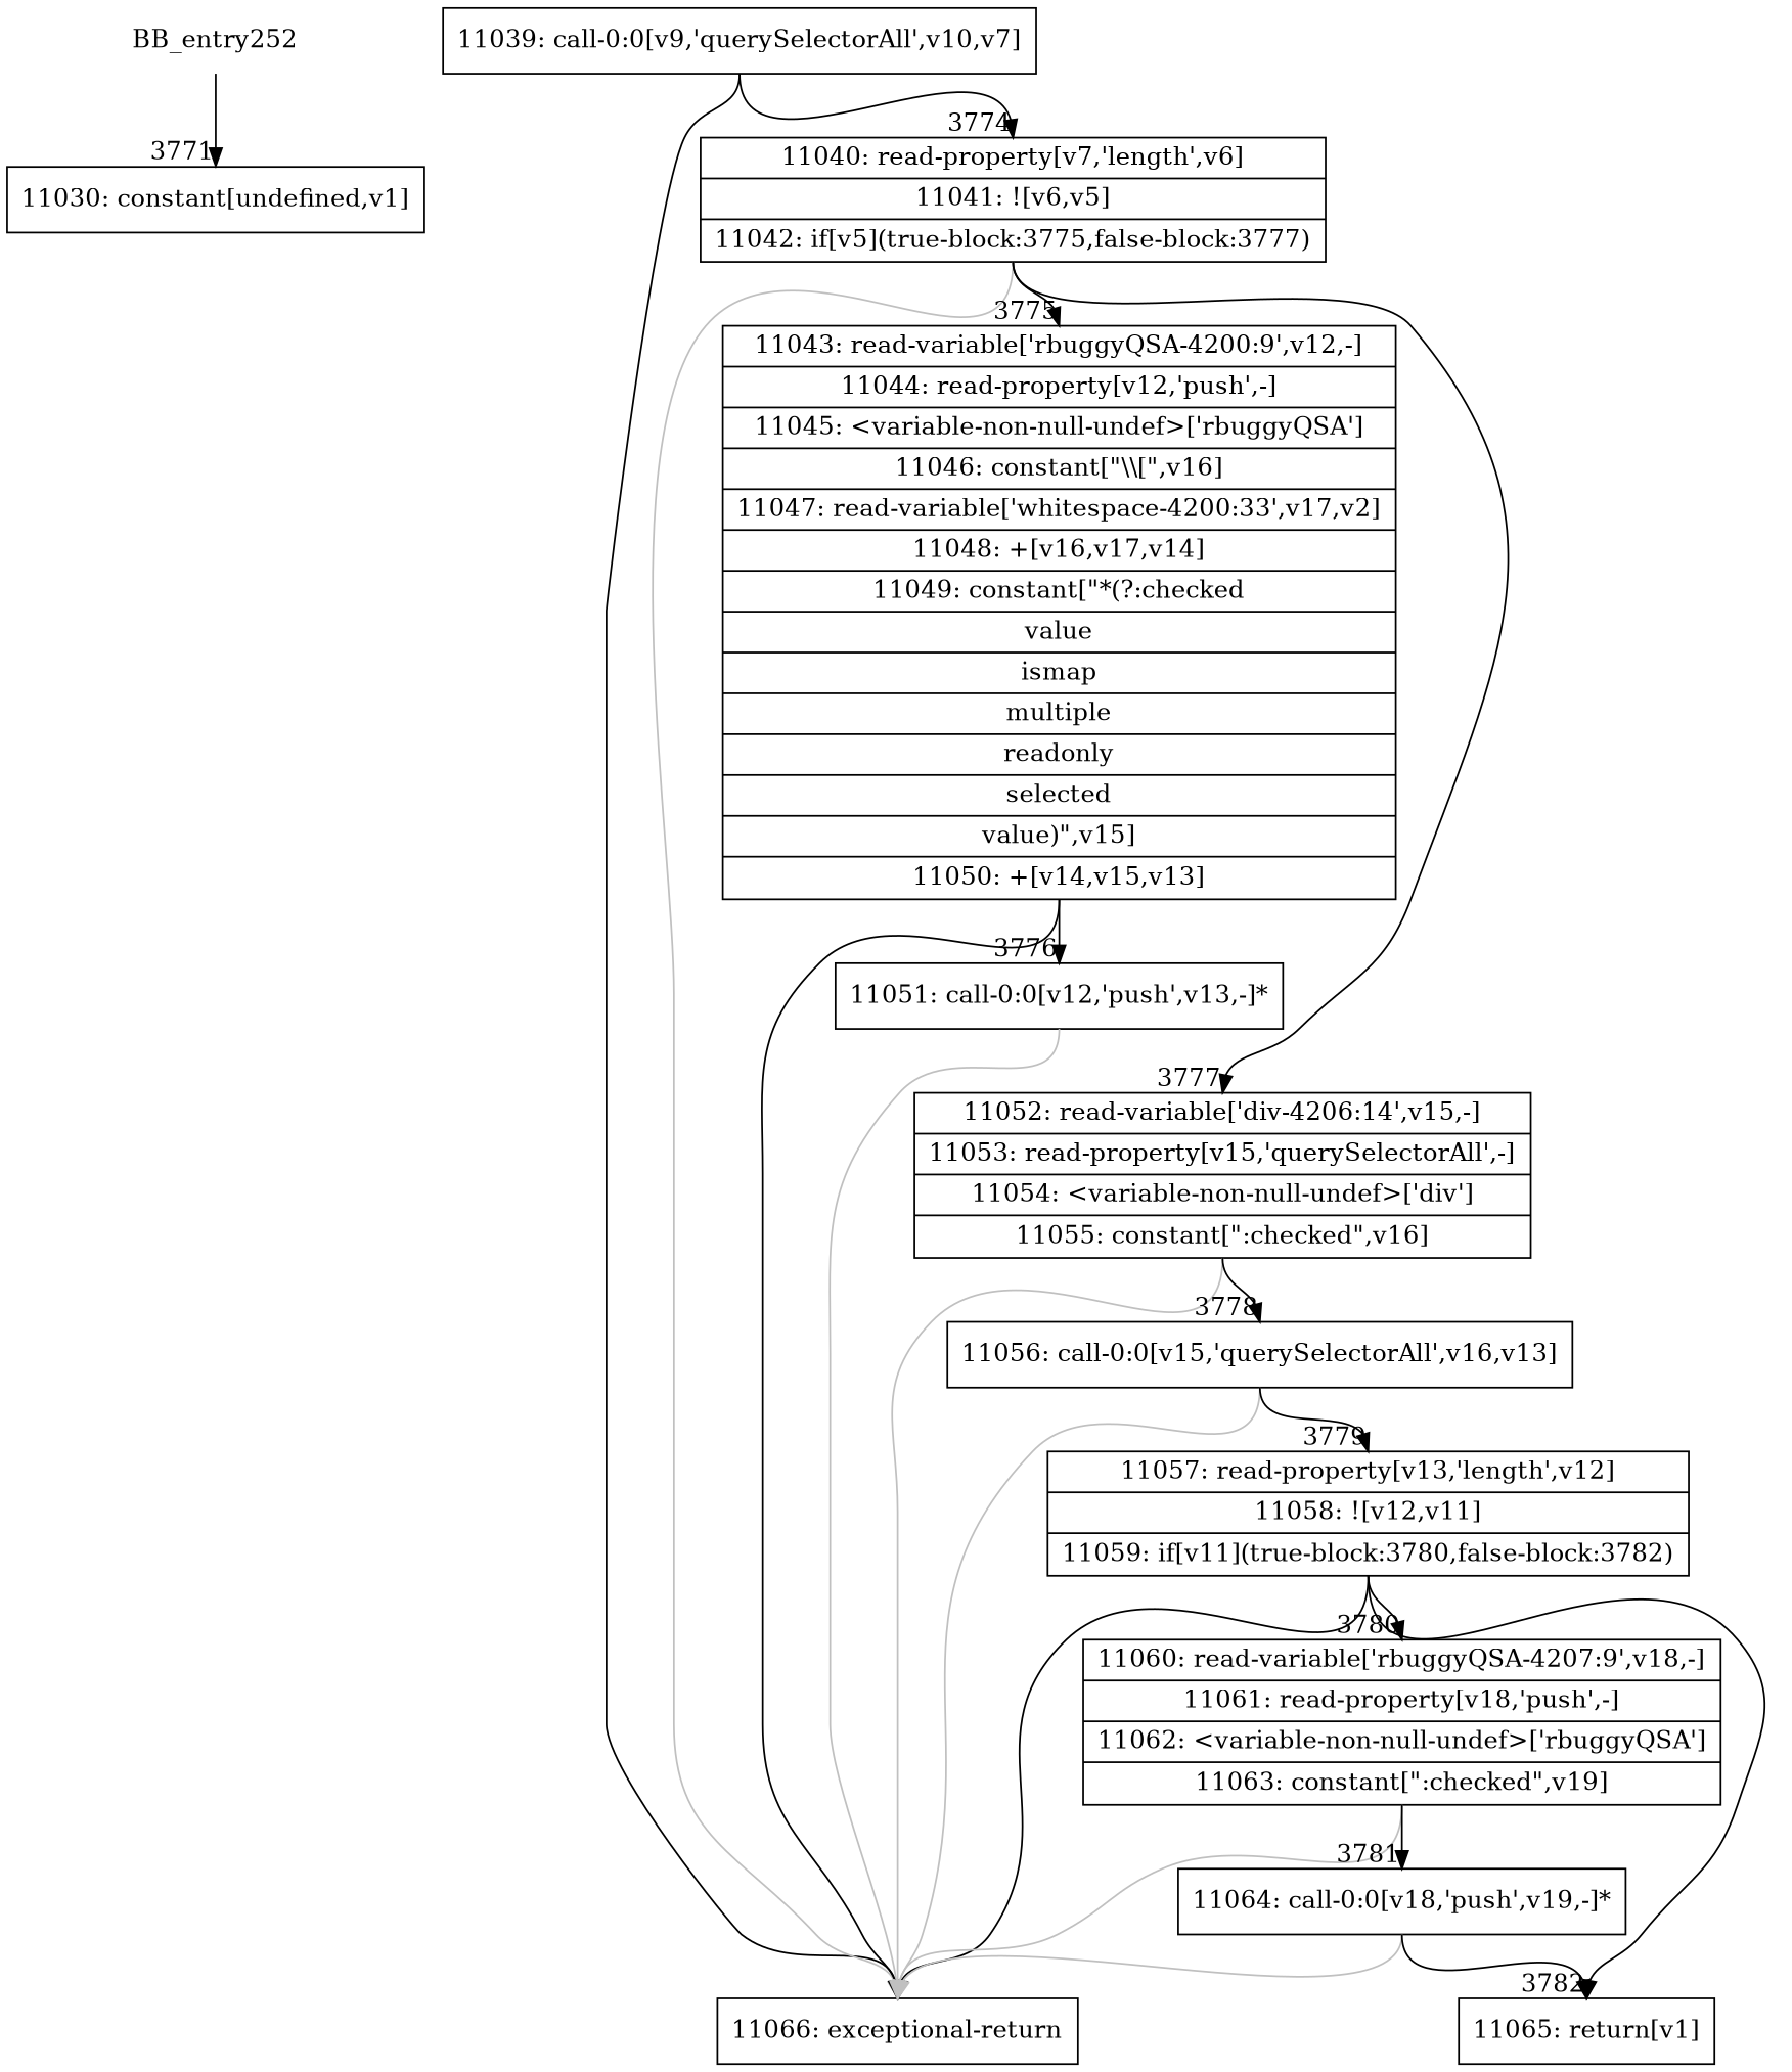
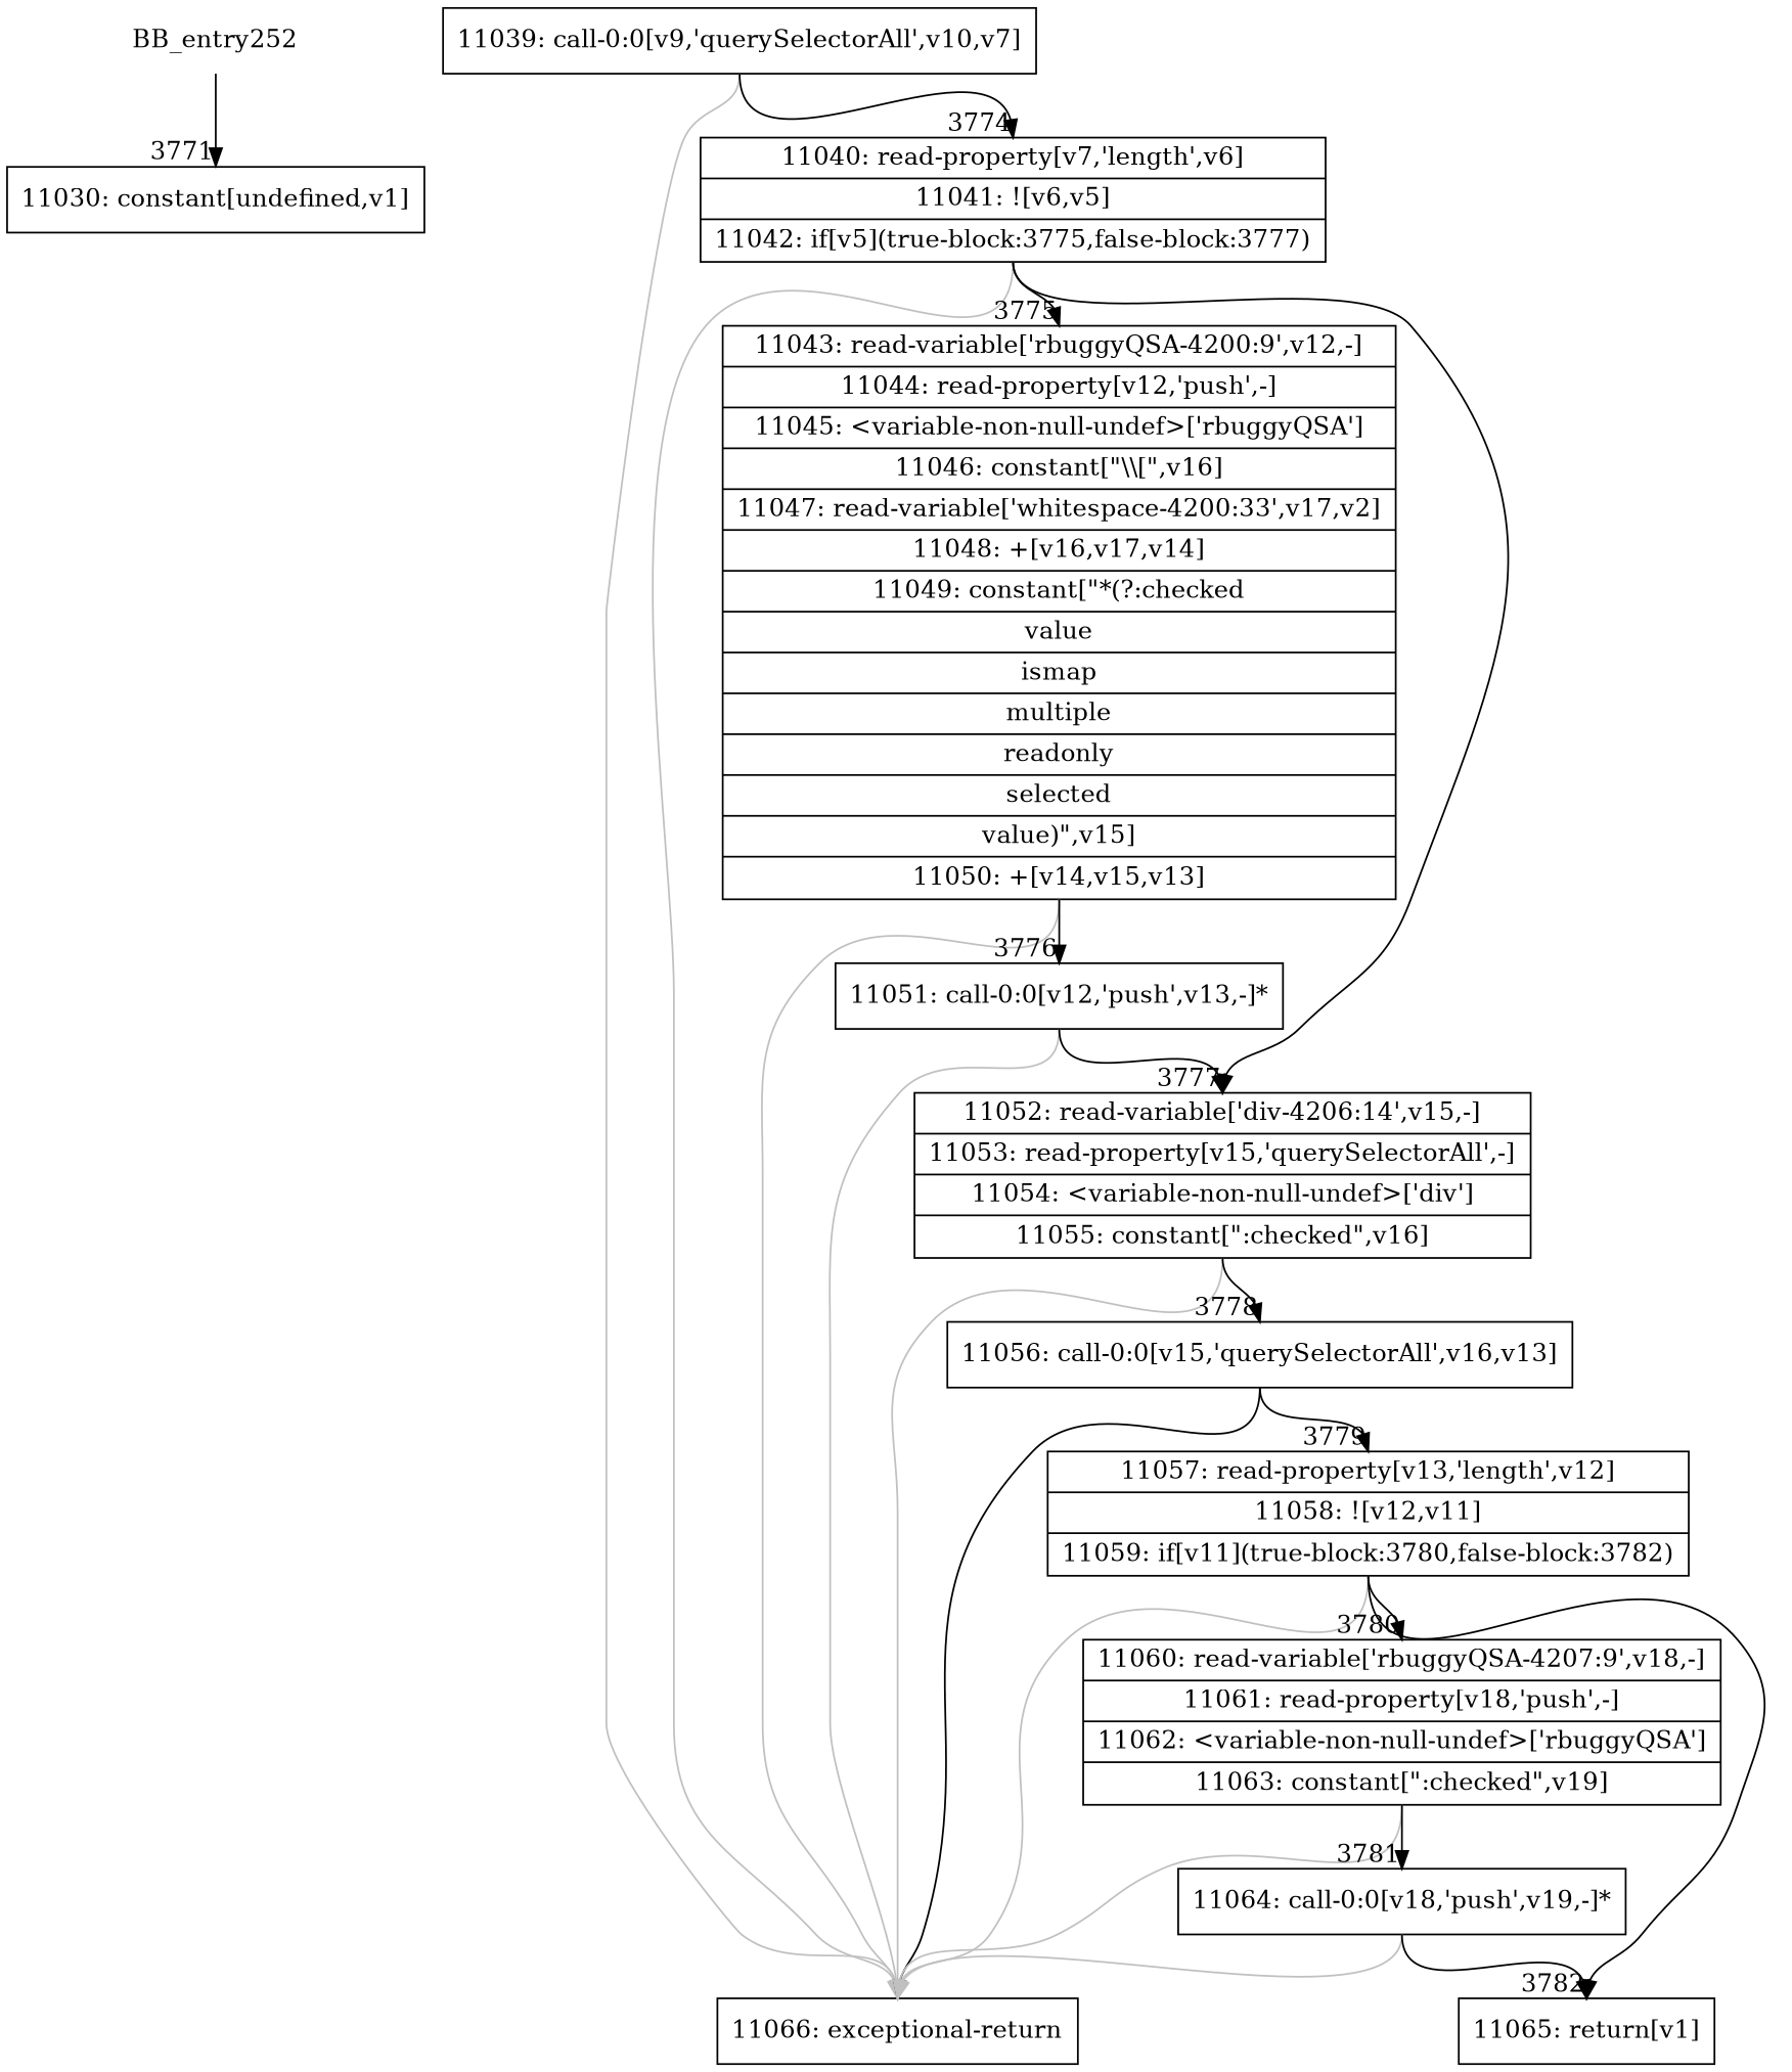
  digraph {
    rankdir=TD
    node [shape=record]
    edge [headport=n tailport=s]
    n1 [label=BB_entry252 shape=none]
    n2 [label="{11030: constant[undefined,v1]}"]
    n3 [label="{11039: call-0:0[v9,'querySelectorAll',v10,v7]}"]
    n4 [label="{11066: exceptional-return}"]
    n5 [label="{11040: read-property[v7,'length',v6]|11041: ![v6,v5]|11042: if[v5](true-block:3775,false-block:3777)}"]
    n6 [label="{11043: read-variable['rbuggyQSA-4200:9',v12,-]|11044: read-property[v12,'push',-]|11045: \<variable-non-null-undef\>['rbuggyQSA']|11046: constant[\"\\\\[\",v16]|11047: read-variable['whitespace-4200:33',v17,v2]|11048: +[v16,v17,v14]|11049: constant[\"*(?:checked|value|ismap|multiple|readonly|selected|value)\",v15]|11050: +[v14,v15,v13]}"]
    n7 [label="{11052: read-variable['div-4206:14',v15,-]|11053: read-property[v15,'querySelectorAll',-]|11054: \<variable-non-null-undef\>['div']|11055: constant[\":checked\",v16]}"]
    n8 [label="{11051: call-0:0[v12,'push',v13,-]*}"]
    n9 [label="{11056: call-0:0[v15,'querySelectorAll',v16,v13]}"]
    n10 [label="{11057: read-property[v13,'length',v12]|11058: ![v12,v11]|11059: if[v11](true-block:3780,false-block:3782)}"]
    n11 [label="{11060: read-variable['rbuggyQSA-4207:9',v18,-]|11061: read-property[v18,'push',-]|11062: \<variable-non-null-undef\>['rbuggyQSA']|11063: constant[\":checked\",v19]}"]
    n12 [label="{11065: return[v1]}"]
    n13 [label="{11064: call-0:0[v18,'push',v19,-]*}"]
    n1 -> n2 [headlabel="    3771"]
-   n3 -> n4 [color=black]
+   n3 -> n4 [color=gray]
    n3 -> n5 [headlabel="      3774"]
    n5 -> n4 [color=gray]
    n5 -> n6 [headlabel="      3775"]
    n5 -> n7 [headlabel="      3777"]
-   n6 -> n4 [color=black]
+   n6 -> n4 [color=gray]
    n6 -> n8 [headlabel="      3776"]
    n7 -> n4 [color=gray]
    n7 -> n9 [headlabel="      3778"]
    n8 -> n4 [color=gray]
-   n9 -> n4 [color=gray]
+   n8 -> n7
+   n9 -> n4 [color=black]
    n9 -> n10 [headlabel="      3779"]
-   n10 -> n4 [color=black]
+   n10 -> n4 [color=gray]
    n10 -> n11 [headlabel="      3780"]
    n10 -> n12 [headlabel="      3782"]
    n11 -> n4 [color=gray]
    n11 -> n13 [headlabel="      3781"]
    n13 -> n4 [color=gray]
    n13 -> n12
  }
